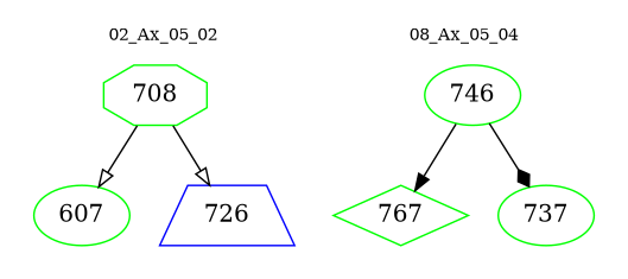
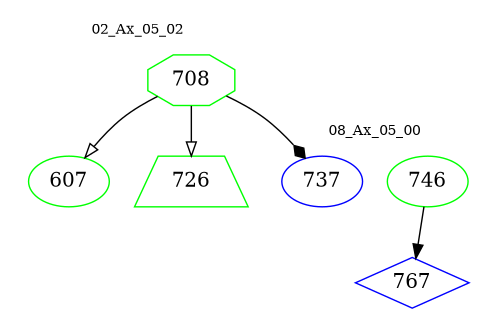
  digraph {
    node [color=green shape=ellipse]
    edge [arrowhead=onormal color=black]
    n1 [label=708 shape=octagon]
    n2 [label=607]
-   n3 [color=blue label=726 shape=trapezium]
+   n3 [label=726 shape=trapezium]
    n4 [label=746]
-   n5 [label=767 shape=diamond]
-   n6 [label=737]
+   n5 [color=blue label=767 shape=diamond]
+   n6 [color=blue label=737]
    subgraph cluster_1 {
      color=white
      fontsize=10
      label="02_Ax_05_02"
      n1
      n2
      n3
    }
    subgraph cluster_2 {
      color=white
      fontsize=10
-     label="08_Ax_05_04"
+     label="08_Ax_05_00"
      n4
      n5
      n6
    }
    n1 -> n2
    n1 -> n3
    n4 -> n5 [arrowhead=normal]
-   n4 -> n6 [arrowhead=diamond]
+   n1 -> n6 [arrowhead=diamond]
  }
